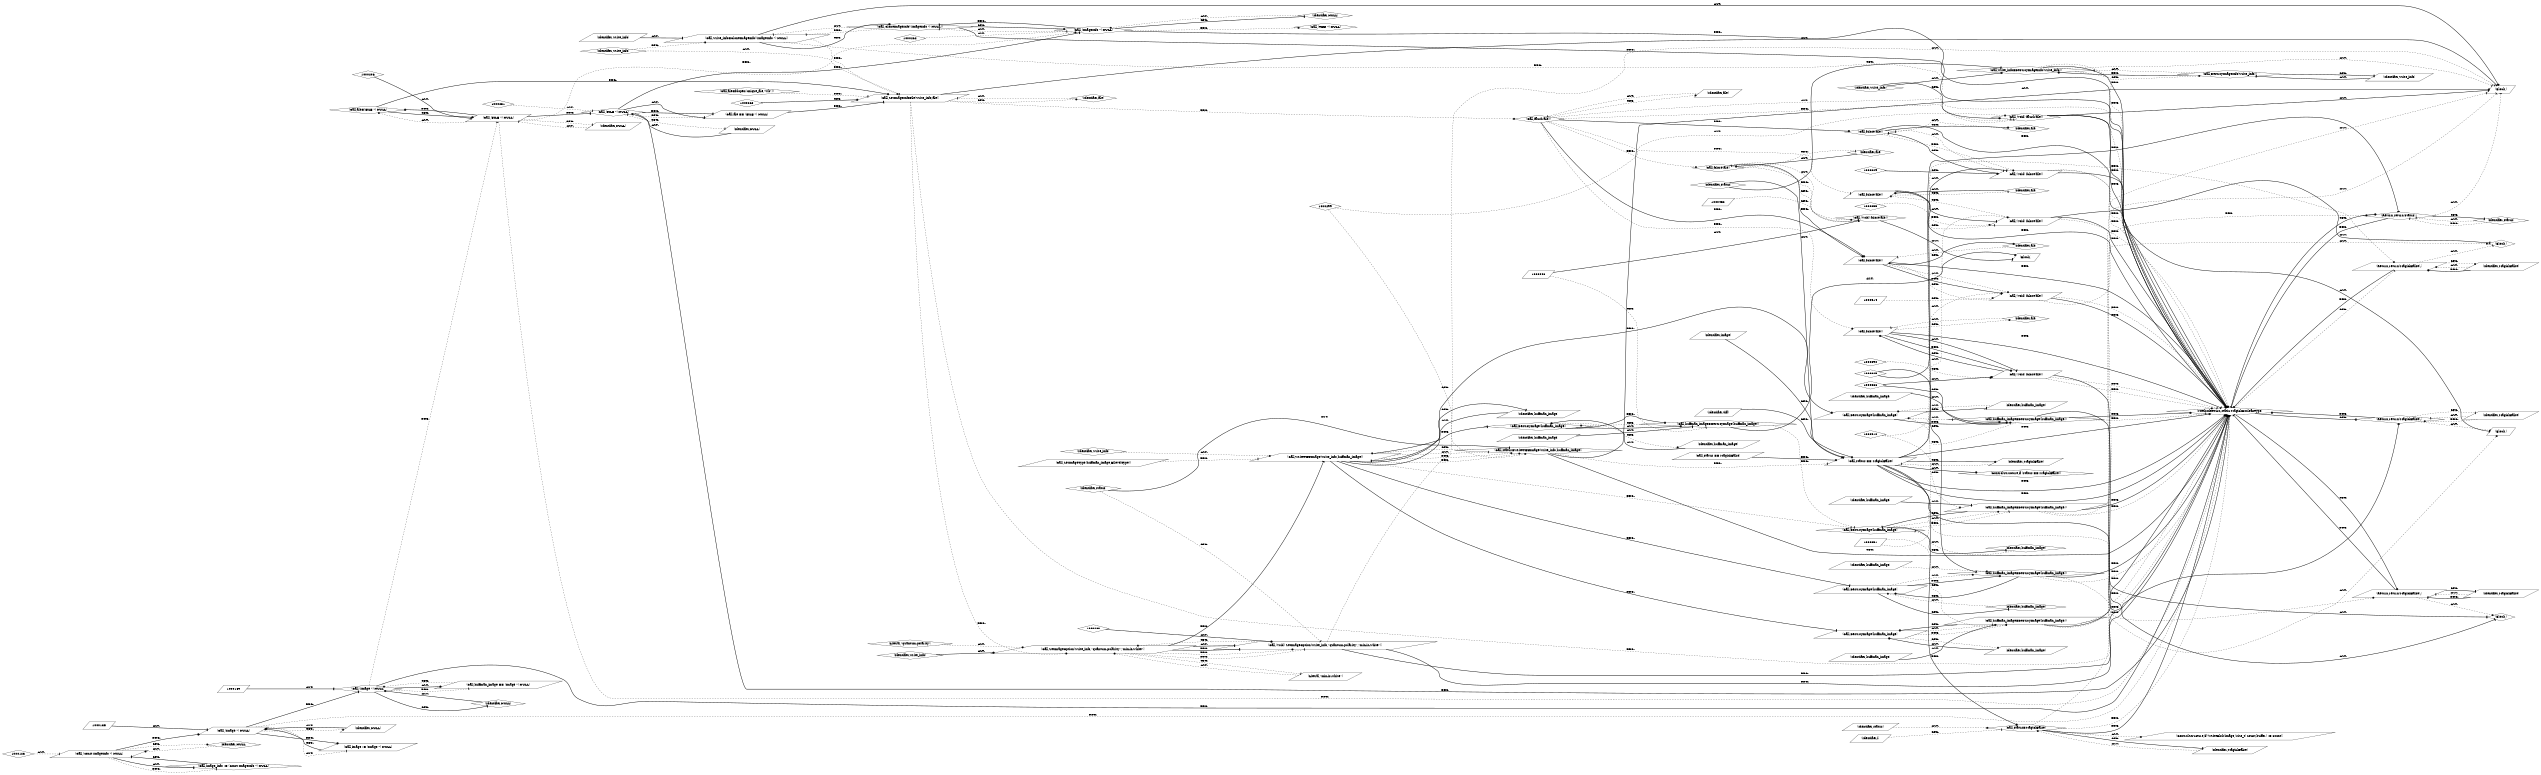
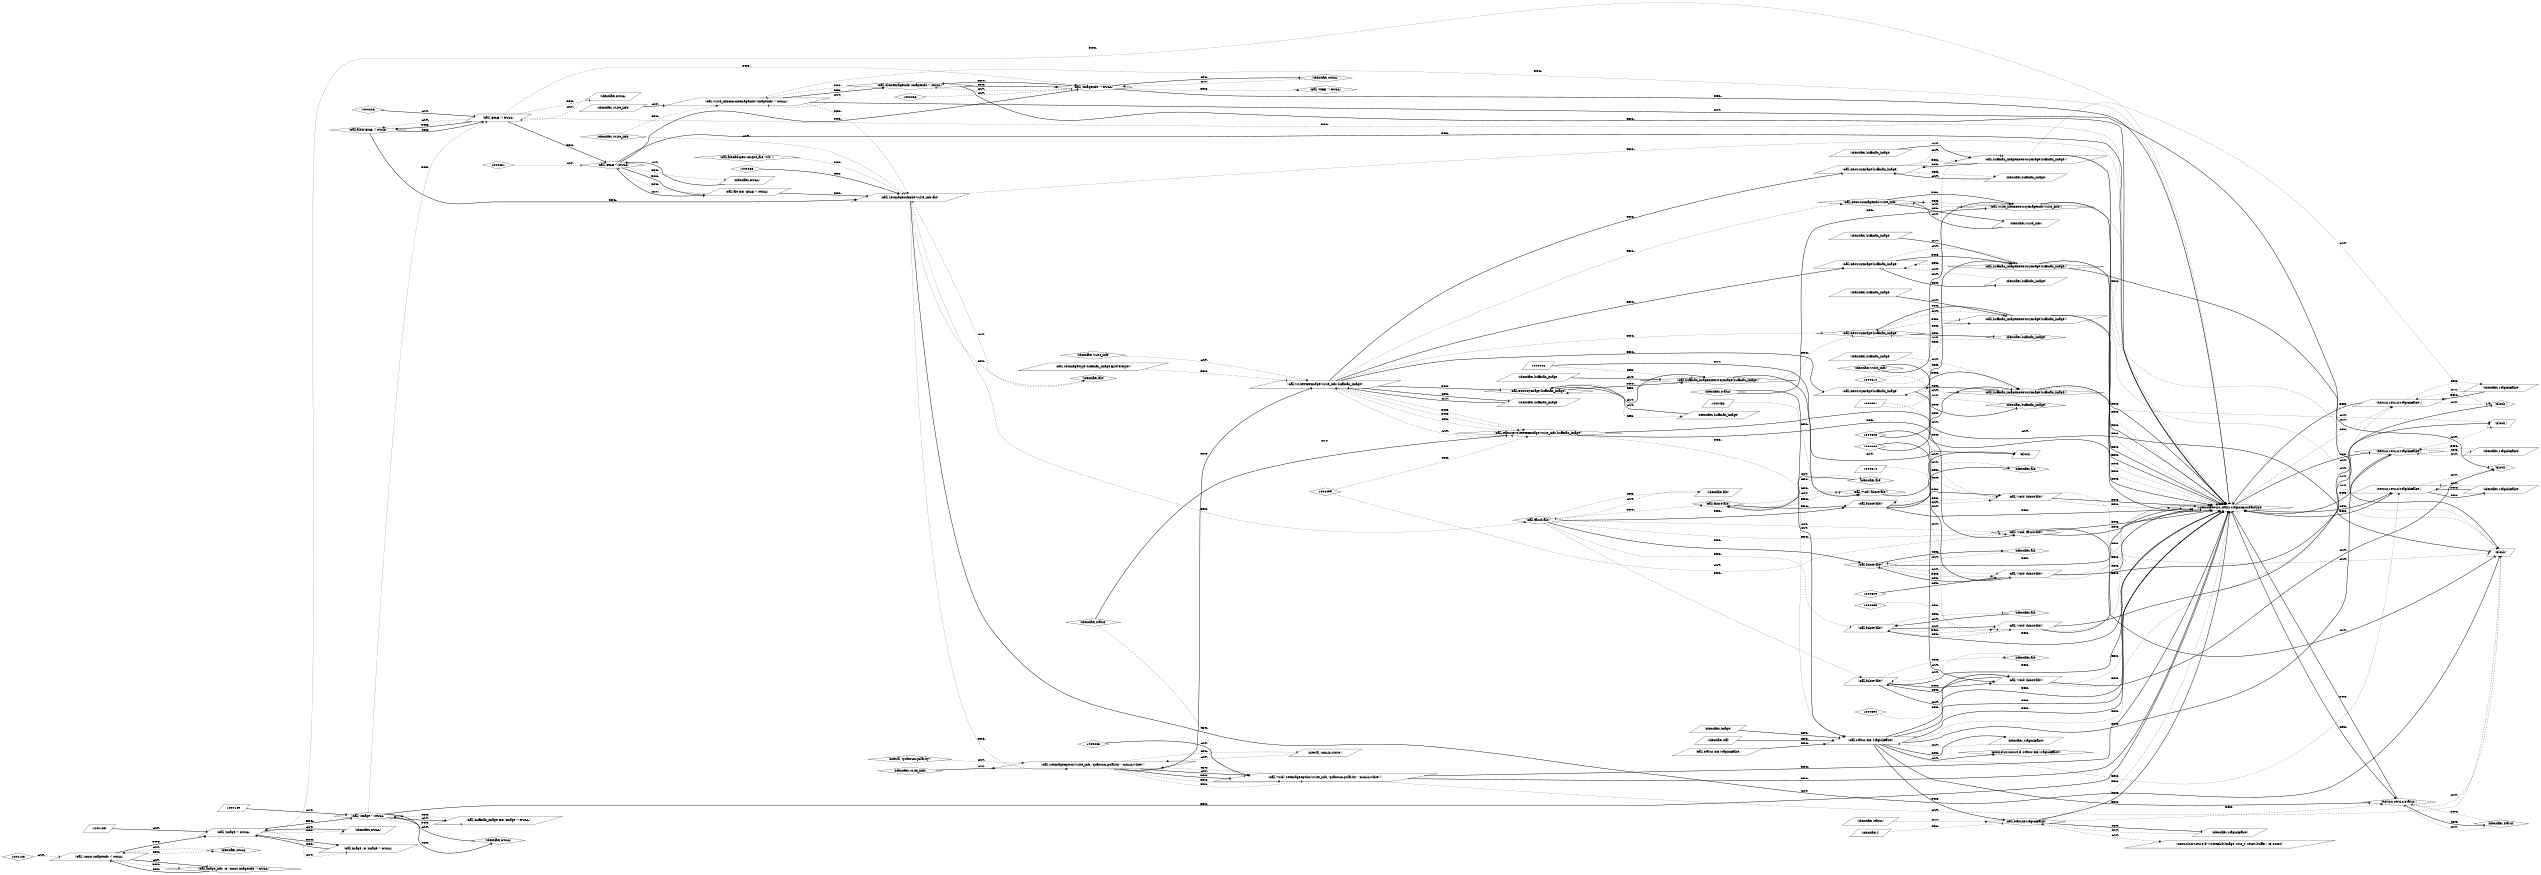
  digraph {
    rankdir=LR
    node [shape=parallelogram]
    edge [arrowhead=dot style=dashed]
    n1 [label="(Call,write_info=CloneImageInfo((ImageInfo *) NULL))"]
    n2 [label="(Call,CloneImageInfo((ImageInfo *) NULL))" shape=diamond]
    n3 [label="(Call,SetImageInfoFile(write_info,file))"]
    n4 [label="(MethodReturn,static MagickBooleanType)" shape=diamond]
    n5 [label="(Block,)"]
    n6 [label="(Call,(ImageInfo *) NULL)" shape=diamond]
    n7 [label="(Call,SetImageOption(write_info,\"quantum:polarity\",\"min-is-white\"))"]
    n8 [label="(Call,fflush(file))" shape=diamond]
    n9 [label="(Identifier,file)" shape=diamond]
    n10 [label="(Return,return(MagickFalse);)" shape=diamond]
    n11 [label="(Return,return(MagickFalse);)"]
    n12 [label="(Return,return(MagickFalse);)"]
    n13 [label="(Return,return(status);)" shape=diamond]
    n14 [label="(Identifier,NULL)" shape=diamond]
    n15 [label="(Call,(TIFF *) NULL)" shape=diamond]
    n16 [label="(Call,(FILE *) NULL)"]
    n17 [label="(Call,(FILE *) NULL)" shape=diamond]
    n18 [label="(Call,file=(FILE *) NULL)" shape=diamond]
    n19 [label="(Identifier,NULL)"]
    n20 [label="(Identifier,NULL)"]
    n21 [label="(Call,file == (FILE *) NULL)"]
    n22 [label="(Call,(Image *) NULL)" shape=diamond]
    n23 [label="(Call,huffman_image == (Image *) NULL)"]
    n24 [label="(Identifier,NULL)" shape=diamond]
    n25 [label="(Call,(Image *) NULL)"]
    n26 [label="(Call,image != (Image *) NULL)"]
    n27 [label="(Identifier,NULL)"]
    n28 [label="(Call,(const ImageInfo *) NULL)"]
    n29 [label="(Call,image_info != (const ImageInfo *) NULL)" shape=diamond]
    n30 [label="(Identifier,NULL)" shape=diamond]
    n31 [label="(Call,(void) SetImageOption(write_info,\"quantum:polarity\",\"min-is-white\"))"]
    n32 [label="(Call,WriteTIFFImage(write_info,huffman_image))"]
    n33 [label="(Literal,\"min-is-white\")"]
    n34 [label="(Call,(void) fflush(file))" shape=diamond]
    n35 [label="(Call,fclose(file))" shape=diamond]
    n36 [label="(Call,fclose(file))"]
    n37 [label="(Call,fclose(file))"]
    n38 [label="(Call,fclose(file))" shape=diamond]
    n39 [label="(Call,fclose(file))"]
    n40 [label="(Identifier,file)"]
    n41 [label="(Call,status=WriteTIFFImage(write_info,huffman_image))" shape=diamond]
    n42 [label="(Call,DestroyImageInfo(write_info))" shape=diamond]
    n43 [label="(Call,DestroyImage(huffman_image))"]
    n44 [label="(Call,DestroyImage(huffman_image))"]
    n45 [label="(Call,DestroyImage(huffman_image))"]
    n46 [label="(Call,DestroyImage(huffman_image))" shape=diamond]
    n47 [label="(Call,DestroyImage(huffman_image))" shape=diamond]
    n48 [label="(Identifier,huffman_image)"]
    n49 [label="(Call,status == MagickFalse)"]
    n50 [label="(Call,write_info=DestroyImageInfo(write_info))" shape=diamond]
    n51 [label="(Identifier,write_info)"]
    n52 [label="(Call,huffman_image=DestroyImage(huffman_image))" shape=diamond]
    n53 [label="(Identifier,huffman_image)" shape=diamond]
    n54 [label="(Call,huffman_image=DestroyImage(huffman_image))"]
    n55 [label="(Identifier,huffman_image)"]
    n56 [label="(Call,huffman_image=DestroyImage(huffman_image))" shape=diamond]
    n57 [label="(Identifier,huffman_image)"]
    n58 [label="(Call,huffman_image=DestroyImage(huffman_image))" shape=diamond]
    n59 [label="(Identifier,huffman_image)"]
    n60 [label="(Call,huffman_image=DestroyImage(huffman_image))"]
    n61 [label="(Identifier,huffman_image)" shape=diamond]
    n62 [label="(Call,status=MagickFalse)" shape=diamond]
    n63 [label="(ControlStructure,if (status == MagickFalse))" shape=diamond]
    n64 [label="(Identifier,MagickFalse)"]
    n65 [label="(Identifier,MagickFalse)"]
    n66 [label="(Block,)"]
    n67 [label="(Block,)" shape=diamond]
    n68 [label="(Identifier,MagickFalse)"]
    n69 [label="(Block,)" shape=diamond]
    n70 [label="(Identifier,MagickFalse)"]
    n71 [label="(ControlStructure,if (WriteBlob(image,(size_t) count,buffer) != count))"]
    n72 [label="(Identifier,MagickFalse)"]
    n73 [label="(Identifier,status)" shape=diamond]
    n74 [label="(Block,)"]
    n75 [label="(Call,(void) fclose(file))"]
    n76 [label="(Identifier,file)" shape=diamond]
    n77 [label="(Call,(void) fclose(file))"]
    n78 [label="(Identifier,file)" shape=diamond]
    n79 [label="(Call,(void) fclose(file))"]
    n80 [label="(Identifier,file)" shape=diamond]
    n81 [label="(Call,(void) fclose(file))" shape=diamond]
    n82 [label="(Identifier,file)" shape=diamond]
    n83 [label="(Call,(void) fclose(file))"]
    n84 [label="(Identifier,file)" shape=diamond]
    n85 [label="(Identifier,write_info)" shape=diamond]
    n86 [label="(Literal,\"quantum:polarity\")" shape=diamond]
    n87 [label="(Identifier,status)"]
    n88 [label="(Identifier,huffman_image)"]
    n89 [label="(Identifier,status)" shape=diamond]
    n90 [label="(Identifier,write_info)" shape=diamond]
    n91 [label="(Identifier,write_info)"]
    n92 [label="(Call,file=fdopen(unique_file,\"wb\"))" shape=diamond]
    n93 [label="(Call,status == MagickFalse)"]
    n94 [label="(Identifier,write_info)" shape=diamond]
    n95 [label="(Identifier,image)"]
    n96 [label="(Identifier,i)"]
    n97 [label="(Identifier,write_info)" shape=diamond]
    n98 [label="(Identifier,huffman_image)"]
    n99 [label="(Identifier,huffman_image)"]
    n100 [label="(Identifier,status)" shape=diamond]
    n101 [label="(Identifier,tiff)"]
    n102 [label="(Identifier,huffman_image)"]
    n103 [label="(Identifier,huffman_image)"]
    n104 [label="(Call,SetImageType(huffman_image,BilevelType))"]
    1000262 [shape=diamond]
    1000206 [shape=diamond]
    1000189
    1000135
    1000123 [shape=diamond]
    1000231 [shape=diamond]
    1000268 [shape=diamond]
    1000288 [shape=diamond]
    1000299 [shape=diamond]
    1000325 [shape=diamond]
    1000351
    1000386 [shape=diamond]
    1000448
    1000510 [shape=diamond]
    1000329 [shape=diamond]
    1000355 [shape=diamond]
    1000390 [shape=diamond]
    1000452
    1000514
    n1 -> n2 [label="CFG: " style=bold]
    n1 -> n3 [label="DDG: "]
    n1 -> n4 [arrowhead=tee label="DDG: "]
    n1 -> n5 [label="AST: " style=bold]
    n2 -> n1 [arrowhead=tee label="AST: "]
    n2 -> n1 [arrowhead=tee label="DDG: "]
    n2 -> n4 [label="DDG: " style=bold]
    n2 -> n6 [label="CFG: " style=bold]
    n3 -> n4 [label="DDG: "]
    n3 -> n5 [arrowhead=tee label="AST: " style=bold]
    n3 -> n7 [label="DDG: "]
    n3 -> n8 [label="DDG: "]
    n3 -> n9 [label="CFG: "]
    n4 -> n10 [arrowhead=tee label="CFG: " style=bold]
    n4 -> n11 [arrowhead=tee label="CFG: "]
    n4 -> n12 [label="CFG: " style=bold]
    n4 -> n13 [label="CFG: " style=bold]
    n6 -> n2 [arrowhead=tee label="AST: "]
    n6 -> n2 [arrowhead=tee label="DDG: " style=bold]
    n6 -> n4 [arrowhead=tee label="DDG: " style=bold]
    n6 -> n14 [arrowhead=tee label="CFG: " style=bold]
    n6 -> n15 [label="DDG: "]
    n7 -> n31 [arrowhead=tee label="AST: " style=bold]
    n7 -> n31 [arrowhead=tee label="DDG: " style=bold]
    n7 -> n31 [label="DDG: "]
    n7 -> n31 [arrowhead=tee label="DDG: "]
    n7 -> n32 [arrowhead=tee label="DDG: " style=bold]
    n7 -> n33 [arrowhead=tee label="CFG: "]
    n8 -> n34 [arrowhead=tee label="AST: "]
    n8 -> n34 [arrowhead=tee label="DDG: "]
    n8 -> n35 [label="DDG: " style=bold]
    n8 -> n36 [arrowhead=tee label="DDG: "]
    n8 -> n37 [label="DDG: "]
    n8 -> n38 [label="DDG: "]
    n8 -> n39 [label="DDG: " style=bold]
    n8 -> n40 [label="CFG: "]
    n9 -> n3 [arrowhead=tee label="AST: "]
    n10 -> n4 [label="DDG: " style=bold]
    n10 -> n65 [arrowhead=tee label="CFG: "]
    n10 -> n66 [arrowhead=tee label="AST: "]
    n11 -> n4 [label="DDG: " style=bold]
    n11 -> n67 [arrowhead=tee label="AST: "]
    n11 -> n68 [label="CFG: "]
    n12 -> n4 [arrowhead=tee label="DDG: " style=bold]
    n12 -> n69 [label="AST: "]
    n12 -> n70 [arrowhead=tee label="CFG: " style=bold]
    n13 -> n4 [arrowhead=tee label="DDG: " style=bold]
    n13 -> n5 [arrowhead=tee label="AST: "]
    n13 -> n73 [arrowhead=tee label="CFG: " style=bold]
    n14 -> n6 [label="AST: "]
    n16 -> n4 [label="DDG: "]
    n16 -> n6 [label="DDG: "]
    n16 -> n17 [arrowhead=tee label="DDG: " style=bold]
    n16 -> n18 [label="AST: "]
    n16 -> n18 [label="DDG: " style=bold]
    n16 -> n19 [arrowhead=tee label="CFG: "]
    n17 -> n4 [label="DDG: " style=bold]
    n17 -> n6 [arrowhead=tee label="DDG: " style=bold]
    n17 -> n20 [arrowhead=tee label="CFG: "]
    n17 -> n21 [arrowhead=tee label="AST: " style=bold]
    n17 -> n21 [arrowhead=tee label="DDG: " style=bold]
    n18 -> n3 [label="DDG: " style=bold]
    n18 -> n16 [label="CFG: " style=bold]
    n19 -> n16 [arrowhead=tee label="AST: "]
    n20 -> n17 [label="AST: " style=bold]
    n21 -> n3 [arrowhead=tee label="DDG: " style=bold]
    n21 -> n17 [arrowhead=tee label="CFG: "]
    n22 -> n4 [arrowhead=tee label="DDG: " style=bold]
    n22 -> n16 [arrowhead=tee label="DDG: "]
    n22 -> n23 [label="AST: " style=bold]
    n22 -> n23 [arrowhead=tee label="DDG: "]
    n22 -> n24 [arrowhead=tee label="CFG: " style=bold]
    n23 -> n22 [label="CFG: "]
    n24 -> n22 [label="AST: " style=bold]
    n25 -> n4 [arrowhead=tee label="DDG: "]
    n25 -> n22 [arrowhead=tee label="DDG: " style=bold]
    n25 -> n26 [arrowhead=tee label="AST: "]
    n25 -> n26 [label="DDG: " style=bold]
    n25 -> n27 [label="CFG: "]
    n26 -> n25 [label="CFG: " style=bold]
    n27 -> n25 [label="AST: " style=bold]
    n28 -> n25 [label="DDG: " style=bold]
    n28 -> n29 [arrowhead=tee label="AST: " style=bold]
    n28 -> n29 [arrowhead=tee label="DDG: "]
    n28 -> n30 [label="CFG: "]
    n29 -> n28 [arrowhead=tee label="CFG: " style=bold]
    n30 -> n28 [label="AST: "]
    n31 -> n4 [arrowhead=tee label="DDG: " style=bold]
    n31 -> n4 [label="DDG: " style=bold]
    n31 -> n5 [arrowhead=tee label="AST: "]
    n31 -> n7 [label="CFG: "]
    n32 -> n41 [arrowhead=tee label="AST: "]
    n32 -> n41 [label="DDG: "]
    n32 -> n41 [label="DDG: "]
+   n32 -> n42 [label="DDG: "]
    n32 -> n43 [arrowhead=tee label="DDG: " style=bold]
    n32 -> n44 [arrowhead=tee label="DDG: " style=bold]
    n32 -> n45 [label="DDG: " style=bold]
    n32 -> n46 [arrowhead=tee label="DDG: " style=bold]
    n32 -> n47 [arrowhead=tee label="DDG: "]
    n32 -> n48 [arrowhead=tee label="CFG: " style=bold]
    n33 -> n7 [label="AST: "]
    n34 -> n4 [label="DDG: " style=bold]
    n34 -> n4 [arrowhead=tee label="DDG: " style=bold]
    n34 -> n5 [arrowhead=tee label="AST: " style=bold]
    n35 -> n4 [arrowhead=tee label="DDG: " style=bold]
    n35 -> n75 [arrowhead=tee label="AST: "]
    n35 -> n75 [label="DDG: "]
    n35 -> n76 [label="CFG: " style=bold]
    n36 -> n4 [label="DDG: " style=bold]
    n36 -> n77 [arrowhead=tee label="AST: " style=bold]
    n36 -> n77 [label="DDG: "]
    n36 -> n78 [arrowhead=tee label="CFG: "]
    n37 -> n4 [arrowhead=tee label="DDG: " style=bold]
    n37 -> n79 [arrowhead=tee label="AST: " style=bold]
    n37 -> n79 [label="DDG: " style=bold]
    n37 -> n80 [label="CFG: "]
    n38 -> n39 [label="DDG: " style=bold]
    n38 -> n81 [arrowhead=tee label="AST: "]
    n38 -> n81 [arrowhead=tee label="DDG: "]
    n38 -> n82 [arrowhead=tee label="CFG: "]
    n39 -> n4 [arrowhead=tee label="DDG: " style=bold]
    n39 -> n83 [label="AST: "]
    n39 -> n83 [label="DDG: " style=bold]
    n39 -> n84 [label="CFG: " style=bold]
    n40 -> n8 [arrowhead=tee label="AST: "]
    n41 -> n4 [arrowhead=tee label="CFG: " style=bold]
    n41 -> n5 [arrowhead=tee label="AST: " style=bold]
    n41 -> n32 [label="CFG: "]
    n41 -> n49 [arrowhead=tee label="DDG: "]
    n42 -> n50 [arrowhead=tee label="AST: "]
    n42 -> n50 [label="DDG: " style=bold]
    n42 -> n51 [arrowhead=tee label="CFG: " style=bold]
    n43 -> n52 [label="AST: "]
    n43 -> n52 [label="DDG: " style=bold]
    n43 -> n53 [arrowhead=tee label="CFG: " style=bold]
    n44 -> n54 [arrowhead=tee label="AST: "]
    n44 -> n54 [label="DDG: "]
    n44 -> n55 [label="CFG: "]
    n45 -> n56 [arrowhead=tee label="AST: "]
    n45 -> n56 [label="DDG: " style=bold]
    n45 -> n57 [arrowhead=tee label="CFG: " style=bold]
    n46 -> n58 [label="AST: " style=bold]
    n46 -> n58 [label="DDG: " style=bold]
    n46 -> n59 [label="CFG: "]
    n47 -> n60 [label="AST: "]
    n47 -> n60 [arrowhead=tee label="DDG: "]
    n47 -> n61 [arrowhead=tee label="CFG: " style=bold]
    n48 -> n32 [arrowhead=tee label="AST: " style=bold]
    n49 -> n4 [label="DDG: " style=bold]
    n49 -> n4 [label="DDG: " style=bold]
    n49 -> n4 [arrowhead=tee label="DDG: " style=bold]
    n49 -> n10 [label="DDG: " style=bold]
    n49 -> n11 [label="DDG: "]
    n49 -> n12 [label="DDG: "]
    n49 -> n13 [arrowhead=tee label="DDG: " style=bold]
    n49 -> n62 [label="DDG: " style=bold]
    n49 -> n63 [label="AST: " style=bold]
    n49 -> n64 [label="CFG: " style=bold]
    n50 -> n4 [arrowhead=tee label="DDG: " style=bold]
    n50 -> n4 [arrowhead=tee label="DDG: "]
    n50 -> n5 [arrowhead=tee label="AST: "]
    n50 -> n42 [label="CFG: "]
    n51 -> n42 [arrowhead=tee label="AST: " style=bold]
    n52 -> n4 [label="DDG: "]
    n52 -> n4 [label="DDG: " style=bold]
    n52 -> n43 [label="CFG: " style=bold]
    n52 -> n66 [label="AST: "]
    n53 -> n43 [label="AST: "]
    n54 -> n4 [arrowhead=tee label="DDG: " style=bold]
    n54 -> n4 [arrowhead=tee label="DDG: "]
    n54 -> n44 [label="CFG: " style=bold]
    n54 -> n67 [label="AST: "]
    n55 -> n44 [label="AST: " style=bold]
    n56 -> n4 [label="DDG: " style=bold]
    n56 -> n4 [arrowhead=tee label="DDG: "]
    n56 -> n45 [label="CFG: "]
    n56 -> n69 [arrowhead=tee label="AST: " style=bold]
    n57 -> n45 [label="AST: "]
    n58 -> n46 [label="CFG: "]
    n58 -> n47 [arrowhead=tee label="DDG: "]
    n58 -> n74 [label="AST: " style=bold]
    n59 -> n46 [label="AST: " style=bold]
    n60 -> n4 [label="DDG: " style=bold]
    n60 -> n4 [label="DDG: "]
    n60 -> n5 [arrowhead=tee label="AST: "]
    n60 -> n47 [arrowhead=tee label="CFG: " style=bold]
    n61 -> n47 [arrowhead=tee label="AST: "]
    n62 -> n4 [arrowhead=tee label="DDG: "]
    n62 -> n4 [label="DDG: " style=bold]
    n62 -> n13 [label="DDG: "]
    n62 -> n71 [label="AST: "]
    n62 -> n72 [arrowhead=tee label="CFG: " style=bold]
    n64 -> n49 [arrowhead=tee label="AST: "]
    n65 -> n10 [arrowhead=tee label="AST: "]
    n65 -> n10 [label="DDG: "]
    n68 -> n11 [label="AST: "]
    n68 -> n11 [label="DDG: " style=bold]
    n70 -> n12 [arrowhead=tee label="AST: "]
    n70 -> n12 [arrowhead=tee label="DDG: " style=bold]
    n72 -> n62 [label="AST: "]
    n73 -> n13 [arrowhead=tee label="AST: "]
    n73 -> n13 [arrowhead=tee label="DDG: "]
    n75 -> n4 [label="DDG: "]
    n75 -> n4 [label="DDG: "]
    n75 -> n35 [arrowhead=tee label="CFG: " style=bold]
    n75 -> n66 [arrowhead=tee label="AST: " style=bold]
    n76 -> n35 [arrowhead=tee label="AST: "]
    n77 -> n4 [label="DDG: "]
    n77 -> n4 [arrowhead=tee label="DDG: " style=bold]
    n77 -> n36 [label="CFG: "]
    n77 -> n67 [arrowhead=tee label="AST: " style=bold]
    n78 -> n36 [label="AST: " style=bold]
    n79 -> n4 [arrowhead=tee label="DDG: "]
    n79 -> n4 [label="DDG: "]
    n79 -> n37 [label="CFG: " style=bold]
    n79 -> n69 [arrowhead=tee label="AST: " style=bold]
    n80 -> n37 [arrowhead=tee label="AST: "]
    n81 -> n38 [arrowhead=tee label="CFG: "]
    n81 -> n74 [arrowhead=tee label="AST: " style=bold]
    n82 -> n38 [label="AST: " style=bold]
    n83 -> n4 [label="DDG: " style=bold]
    n83 -> n4 [label="DDG: "]
    n83 -> n5 [arrowhead=tee label="AST: "]
    n83 -> n39 [label="CFG: "]
    n84 -> n39 [arrowhead=tee label="AST: "]
    n85 -> n34 [label="CFG: " style=bold]
    n85 -> n50 [label="AST: " style=bold]
    n86 -> n7 [label="AST: "]
    n87 -> n62 [label="AST: "]
    n88 -> n56 [label="AST: " style=bold]
    n89 -> n31 [arrowhead=tee label="CFG: "]
    n89 -> n41 [arrowhead=tee label="AST: " style=bold]
    n90 -> n7 [label="AST: " style=bold]
    n91 -> n1 [arrowhead=tee label="AST: " style=bold]
    n92 -> n3 [arrowhead=tee label="DDG: "]
    n93 -> n49 [label="DDG: " style=bold]
    n94 -> n32 [label="AST: "]
    n95 -> n49 [arrowhead=tee label="CFG: " style=bold]
    n96 -> n62 [arrowhead=tee label="CFG: "]
    n97 -> n1 [label="CFG: "]
    n97 -> n3 [arrowhead=tee label="AST: "]
    n98 -> n60 [arrowhead=tee label="AST: " style=bold]
    n99 -> n58 [arrowhead=tee label="AST: " style=bold]
    n100 -> n49 [label="AST: " style=bold]
    n100 -> n50 [arrowhead=tee label="CFG: " style=bold]
    n101 -> n49 [label="CFG: " style=bold]
    n102 -> n54 [label="AST: " style=bold]
    n103 -> n52 [label="AST: "]
    n104 -> n32 [arrowhead=tee label="DDG: "]
    1000262 -> n6 [arrowhead=tee label="AST: "]
    1000206 -> n16 [arrowhead=tee label="AST: " style=bold]
    1000189 -> n22 [arrowhead=tee label="AST: " style=bold]
    1000135 -> n25 [arrowhead=tee label="AST: " style=bold]
    1000123 -> n28 [arrowhead=tee label="AST: "]
    1000231 -> n17 [arrowhead=tee label="AST: "]
    1000268 -> n3 [label="CFG: " style=bold]
    1000288 -> n31 [label="AST: " style=bold]
    1000299 -> n34 [label="AST: "]
    1000299 -> n41 [label="CFG: "]
    1000325 -> n52 [arrowhead=tee label="CFG: " style=bold]
    1000325 -> n75 [arrowhead=tee label="AST: " style=bold]
    1000351 -> n54 [arrowhead=tee label="CFG: "]
    1000351 -> n77 [label="AST: "]
    1000386 -> n56 [label="CFG: " style=bold]
    1000386 -> n79 [label="AST: " style=bold]
    1000448 -> n58 [arrowhead=tee label="CFG: "]
    1000448 -> n81 [arrowhead=tee label="AST: " style=bold]
    1000510 -> n60 [label="CFG: "]
    1000510 -> n83 [arrowhead=tee label="AST: "]
    1000329 -> n75 [label="CFG: " style=bold]
    1000355 -> n77 [arrowhead=tee label="CFG: "]
    1000390 -> n79 [label="CFG: "]
    1000452 -> n81 [label="CFG: "]
    1000514 -> n83 [label="CFG: "]
  }
